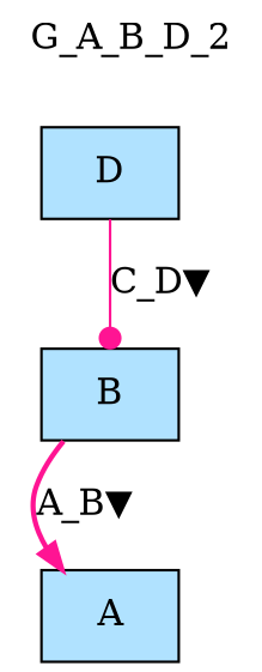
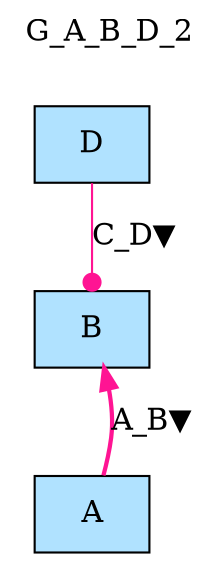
  digraph {
    label=G_A_B_D_2
    labelfontsize=12
    labelloc=tl
    node [fillcolor=lightskyblue1 shape=box style=filled]
    edge [color=deeppink]
    n1 [label=D]
    n2 [label=B]
    n3 [label=A]
    n1 -> n2 [arrowhead=dot label="C_D▼" style=solid]
-   n2 -> n3 [arrowhead=normal label="A_B▼" style=bold]
+   n3 -> n2 [arrowhead=normal label="A_B▼" style=bold]
  }
